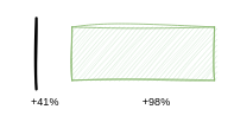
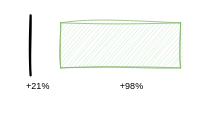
  <mxCell id="0" />
  <mxCell id="1" parent="0" />
  <mxCell id="2" value="" style="rounded=0;whiteSpace=wrap;html=1;fillColor=#d5e8d4;strokeColor=#82b366;fillStyle=auto;sketch=1;curveFitting=1;jiggle=2;" vertex="1" parent="1"><mxGeometry x="80" y="30" width="160" height="60" as="geometry" /></mxCell>
  <mxCell id="3" value="" style="endArrow=none;html=1;rounded=0;strokeWidth=3;sketch=1;curveFitting=1;jiggle=2;" edge="1" parent="1"><mxGeometry width="50" height="50" relative="1" as="geometry"><mxPoint x="40" y="100" as="sourcePoint" /><mxPoint x="40" y="20" as="targetPoint" /></mxGeometry></mxCell>
  <mxCell id="4" value="+98%" style="text;html=1;strokeColor=none;fillColor=none;align=center;verticalAlign=middle;whiteSpace=wrap;rounded=0;" vertex="1" parent="1"><mxGeometry x="145" y="100" width="60" height="30" as="geometry" /></mxCell>
- <mxCell id="5" value="+41%" style="text;html=1;strokeColor=none;fillColor=none;align=center;verticalAlign=middle;whiteSpace=wrap;rounded=0;" vertex="1" parent="1"><mxGeometry x="20" y="100" width="60" height="30" as="geometry" /></mxCell>
+ <mxCell id="5" value="+21%" style="text;html=1;strokeColor=none;fillColor=none;align=center;verticalAlign=middle;whiteSpace=wrap;rounded=0;" vertex="1" parent="1"><mxGeometry x="20" y="100" width="60" height="30" as="geometry" /></mxCell>
